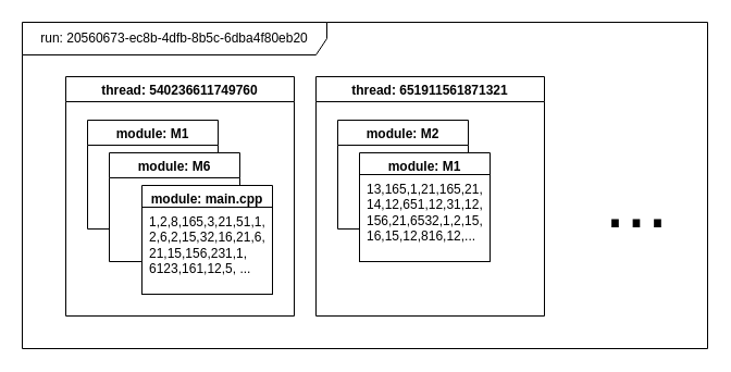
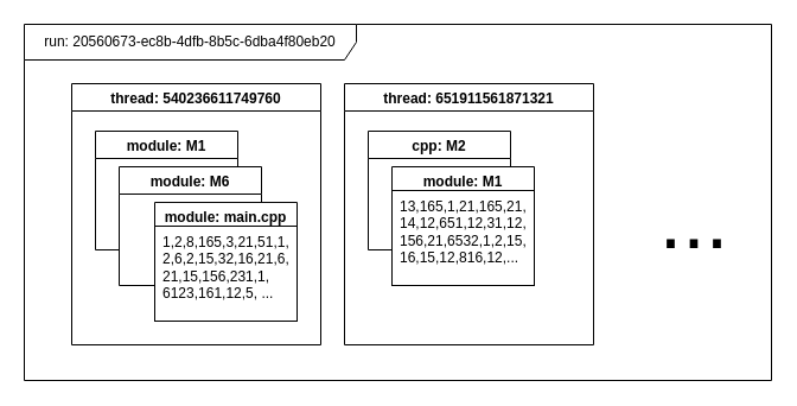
  <mxCell id="0" />
  <mxCell id="1" parent="0" />
  <mxCell id="2" value="run:&amp;nbsp;20560673-ec8b-4dfb-8b5c-6dba4f80eb20" style="shape=umlFrame;whiteSpace=wrap;html=1;width=280;height=30;" vertex="1" parent="1"><mxGeometry x="20" y="20" width="630" height="300" as="geometry" /></mxCell>
  <mxCell id="3" value="thread: 540236611749760" style="swimlane;" vertex="1" parent="1"><mxGeometry x="60" y="70" width="210" height="220" as="geometry" /></mxCell>
  <mxCell id="4" value="thread: 651911561871321" style="swimlane;" vertex="1" parent="1"><mxGeometry x="290" y="70" width="210" height="220" as="geometry" /></mxCell>
- <mxCell id="5" value="module: M2" style="swimlane;" vertex="1" parent="4"><mxGeometry x="20" y="40" width="120" height="100" as="geometry" /></mxCell>
+ <mxCell id="5" value="cpp: M2" style="swimlane;" vertex="1" parent="4"><mxGeometry x="20" y="40" width="120" height="100" as="geometry" /></mxCell>
  <mxCell id="6" value="module: M1" style="swimlane;labelBackgroundColor=none;labelBorderColor=none;gradientColor=none;swimlaneFillColor=default;fillColor=default;" vertex="1" parent="4"><mxGeometry x="40" y="70" width="120" height="100" as="geometry" /></mxCell>
  <mxCell id="7" value="13,165,1,21,165,21,&lt;br&gt;14,12,651,12,31,12,&lt;br&gt;156,21,6532,1,2,15,&lt;br&gt;16,15,12,816,12,..." style="rounded=0;html=1;labelBackgroundColor=none;labelBorderColor=none;fontSize=12;fillColor=default;gradientColor=none;align=left;verticalAlign=top;spacingLeft=5;" vertex="1" parent="6"><mxGeometry y="20" width="120" height="80" as="geometry" /></mxCell>
  <mxCell id="8" value="..." style="text;align=center;verticalAlign=middle;resizable=0;points=[];autosize=1;strokeColor=none;fillColor=none;fontSize=70;labelBorderColor=none;" vertex="1" parent="1"><mxGeometry x="550" y="130" width="70" height="90" as="geometry" /></mxCell>
  <mxCell id="9" value="module: M1" style="swimlane;" vertex="1" parent="1"><mxGeometry x="80" y="110" width="120" height="100" as="geometry" /></mxCell>
  <mxCell id="10" value="module: M6" style="swimlane;labelBackgroundColor=none;labelBorderColor=none;gradientColor=none;swimlaneFillColor=default;fillColor=default;" vertex="1" parent="1"><mxGeometry x="100" y="140" width="120" height="100" as="geometry" /></mxCell>
  <mxCell id="11" value="module: main.cpp" style="swimlane;labelBackgroundColor=none;labelBorderColor=none;gradientColor=none;swimlaneFillColor=default;fillColor=default;" vertex="1" parent="1"><mxGeometry x="130" y="170" width="120" height="100" as="geometry" /></mxCell>
  <mxCell id="12" value="1,2,8,165,3,21,51,1,&lt;br&gt;2,6,2,15,32,16,21,6,&lt;br&gt;21,15,156,231,1,&lt;br&gt;6123,161,12,5, ..." style="rounded=0;html=1;labelBackgroundColor=none;labelBorderColor=none;fontSize=12;fillColor=default;gradientColor=none;align=left;verticalAlign=top;spacingLeft=5;" vertex="1" parent="11"><mxGeometry y="20" width="120" height="80" as="geometry" /></mxCell>
